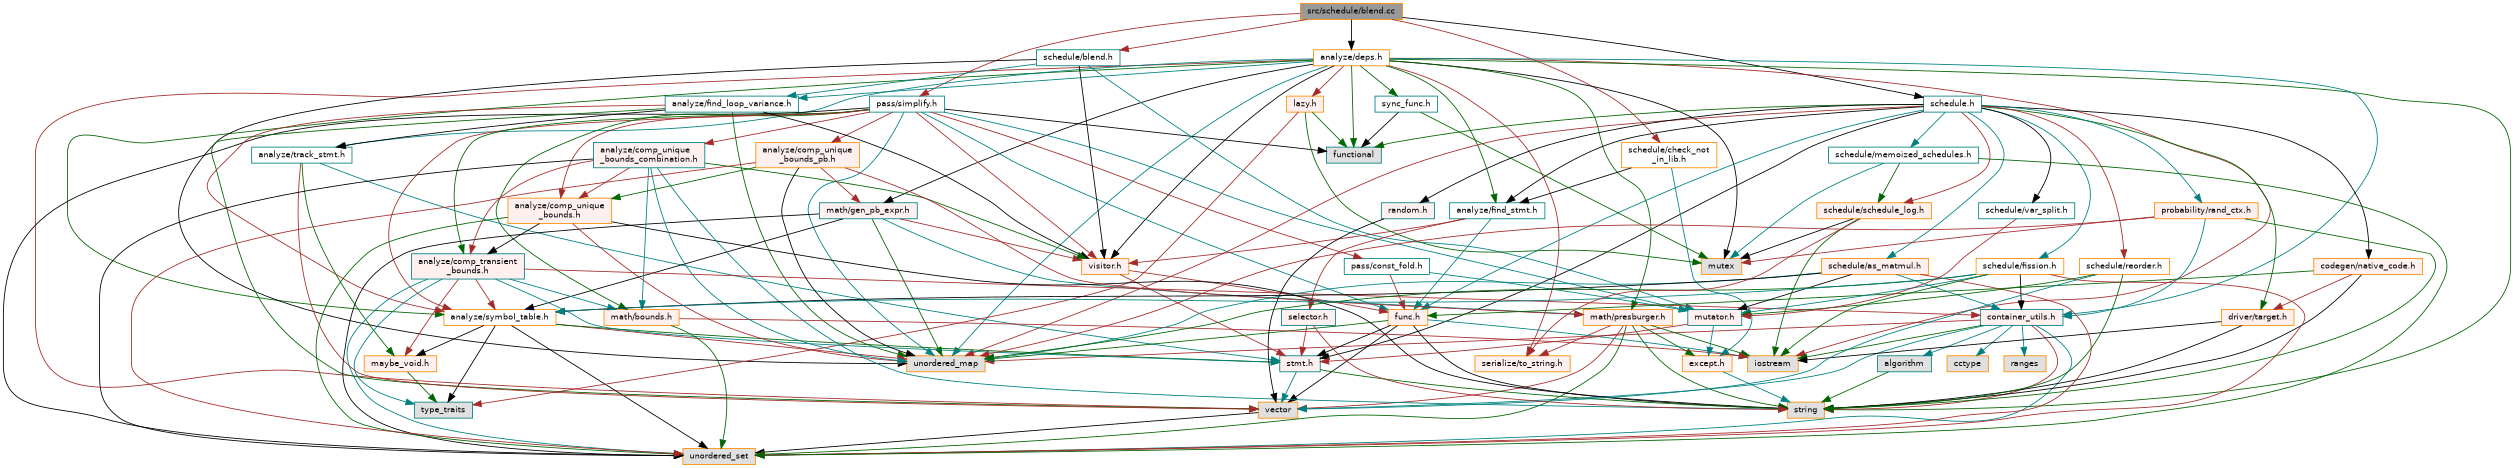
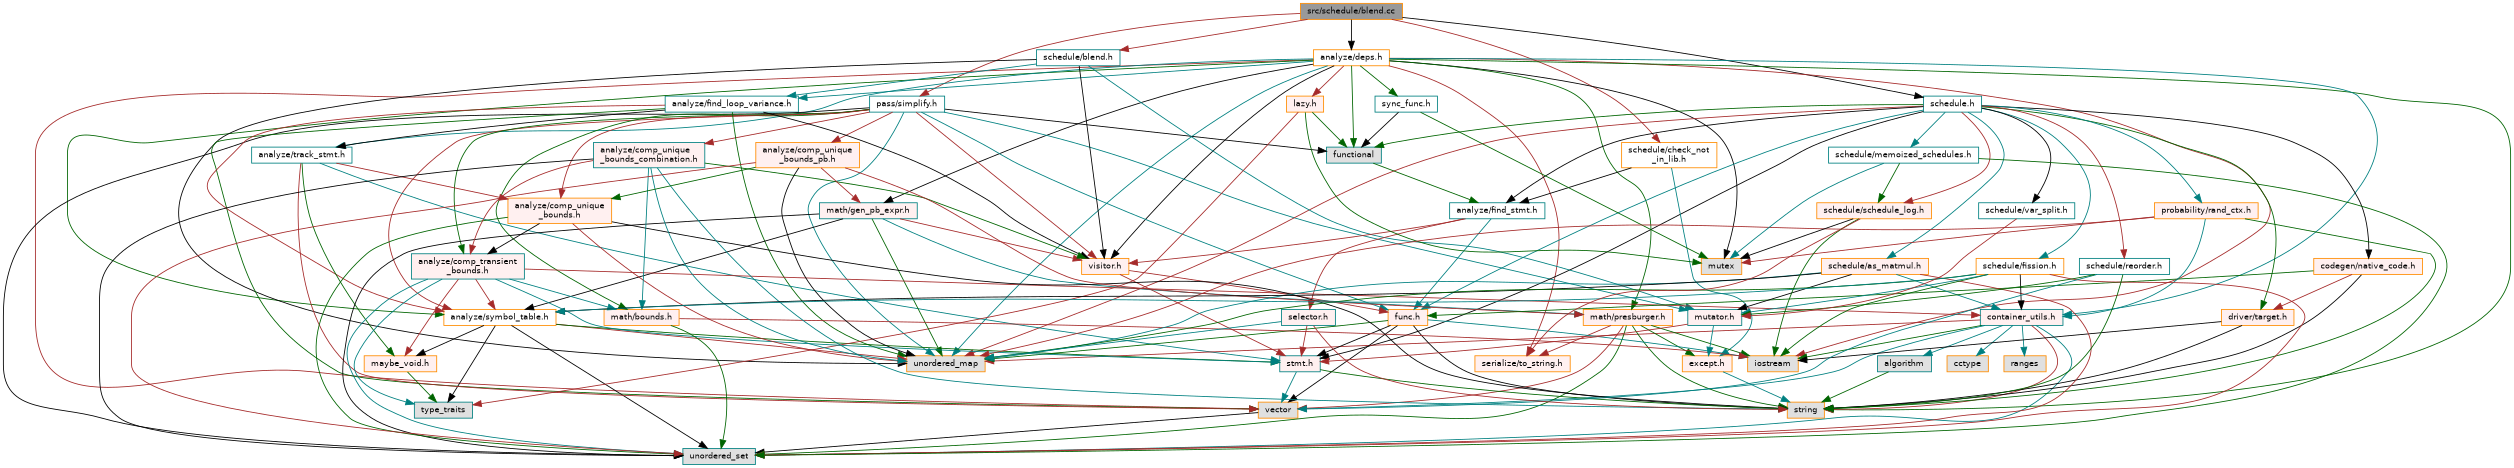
  digraph {
    node [color=darkorange fillcolor="#FFF0F0" fontname=Helvetica fontsize=10 shape=box style=filled]
    edge [color=brown fontname=Helvetica fontsize=10 labelfontname=Helvetica labelfontsize=10 style=solid]
    n1 [fillcolor=grey60 fontcolor=black height=0.2 label="src/schedule/blend.cc" width=0.4]
    n2 [fillcolor=white height=0.2 label="analyze/deps.h" width=0.4]
    n3 [color=teal fillcolor=white height=0.2 label="pass/simplify.h" width=0.4]
    n4 [color=teal fillcolor=white height=0.2 label="schedule.h" width=0.4]
    n5 [color=teal fillcolor=white height=0.2 label="schedule/blend.h" width=0.4]
    n6 [fillcolor=white height=0.2 label="schedule/check_not\l_in_lib.h" width=0.4]
    n7 [color=teal fillcolor="#E0E0E0" height=0.2 label=functional width=0.4]
    n8 [fillcolor="#E0E0E0" height=0.2 label=iostream width=0.4]
    n9 [fillcolor="#E0E0E0" height=0.2 label=mutex width=0.4]
    n10 [fillcolor="#E0E0E0" height=0.2 label=string width=0.4]
    n11 [fillcolor="#E0E0E0" height=0.2 label=unordered_map width=0.4]
    n12 [fillcolor="#E0E0E0" height=0.2 label=vector width=0.4]
    n13 [color=teal fillcolor=white height=0.2 label="analyze/find_loop_variance.h" width=0.4]
    n14 [fillcolor=white height=0.2 label="analyze/symbol_table.h" width=0.4]
    n15 [color=teal fillcolor=white height=0.2 label="analyze/track_stmt.h" width=0.4]
    n16 [height=0.2 label="visitor.h" width=0.4]
    n17 [color=teal fillcolor=white height=0.2 label="analyze/find_stmt.h" width=0.4]
    n18 [color=teal height=0.2 label="container_utils.h" width=0.4]
    n19 [height=0.2 label="lazy.h" width=0.4]
    n20 [color=teal height=0.2 label="math/gen_pb_expr.h" width=0.4]
    n21 [height=0.2 label="math/presburger.h" width=0.4]
    n22 [height=0.2 label="serialize/to_string.h" width=0.4]
    n23 [color=teal fillcolor=white height=0.2 label="sync_func.h" width=0.4]
-   n24 [fillcolor="#E0E0E0" height=0.2 label=unordered_set width=0.4]
+   n24 [color=teal fillcolor="#E0E0E0" height=0.2 label=unordered_set width=0.4]
    n25 [height=0.2 label="func.h" width=0.4]
    n26 [color=teal height=0.2 label="analyze/comp_transient\l_bounds.h" width=0.4]
    n27 [height=0.2 label="math/bounds.h" width=0.4]
    n28 [height=0.2 label="analyze/comp_unique\l_bounds.h" width=0.4]
    n29 [color=teal height=0.2 label="analyze/comp_unique\l_bounds_combination.h" width=0.4]
    n30 [height=0.2 label="analyze/comp_unique\l_bounds_pb.h" width=0.4]
    n31 [color=teal height=0.2 label="mutator.h" width=0.4]
-   n32 [color=teal fillcolor=white height=0.2 label="pass/const_fold.h" width=0.4]
    n33 [color=teal height=0.2 label="stmt.h" width=0.4]
    n34 [height=0.2 label="codegen/native_code.h" width=0.4]
    n35 [height=0.2 label="driver/target.h" width=0.4]
    n36 [height=0.2 label="probability/rand_ctx.h" width=0.4]
-   n37 [color=teal height=0.2 label="random.h" width=0.4]
    n38 [height=0.2 label="schedule/as_matmul.h" width=0.4]
    n39 [fillcolor=white height=0.2 label="schedule/fission.h" width=0.4]
    n40 [color=teal fillcolor=white height=0.2 label="schedule/memoized_schedules.h" width=0.4]
    n41 [height=0.2 label="schedule/schedule_log.h" width=0.4]
-   n42 [fillcolor=white height=0.2 label="schedule/reorder.h" width=0.4]
+   n42 [color=teal fillcolor=white height=0.2 label="schedule/reorder.h" width=0.4]
    n43 [color=teal fillcolor=white height=0.2 label="schedule/var_split.h" width=0.4]
    n44 [height=0.2 label="except.h" width=0.4]
    n45 [color=teal fillcolor="#E0E0E0" height=0.2 label=type_traits width=0.4]
    n46 [height=0.2 label="maybe_void.h" width=0.4]
    n47 [color=teal height=0.2 label="selector.h" width=0.4]
    n48 [color=teal fillcolor="#E0E0E0" height=0.2 label=algorithm width=0.4]
    n49 [fillcolor="#E0E0E0" height=0.2 label=cctype width=0.4]
    n50 [fillcolor="#E0E0E0" height=0.2 label=ranges width=0.4]
    n1 -> n2 [color=black]
    n1 -> n3
    n1 -> n4 [color=black]
    n1 -> n5
    n1 -> n6
    n2 -> n7 [color=darkgreen]
    n2 -> n8
    n2 -> n9 [color=black]
    n2 -> n10 [color=darkgreen]
    n2 -> n11 [color=teal]
    n2 -> n12
    n2 -> n13 [color=teal]
    n2 -> n14 [color=darkgreen]
    n2 -> n15 [color=teal]
    n2 -> n16 [color=black]
-   n2 -> n17 [color=darkgreen]
+   n7 -> n17 [color=darkgreen]
    n2 -> n18 [color=teal]
    n2 -> n19
    n2 -> n20 [color=black]
    n2 -> n21 [color=darkgreen]
    n2 -> n22
    n2 -> n23 [color=darkgreen]
    n3 -> n7 [color=black]
    n3 -> n11 [color=teal]
    n3 -> n14
    n3 -> n16
    n3 -> n24 [color=black]
    n3 -> n25 [color=teal]
    n3 -> n26 [color=darkgreen]
    n3 -> n27 [color=darkgreen]
    n3 -> n28
    n3 -> n29
    n3 -> n30
    n3 -> n31 [color=teal]
-   n3 -> n32
    n4 -> n7 [color=darkgreen]
    n4 -> n11
    n4 -> n17 [color=black]
    n4 -> n25 [color=teal]
    n4 -> n33 [color=black]
    n4 -> n34 [color=black]
    n4 -> n35 [color=darkgreen]
    n4 -> n36 [color=teal]
-   n4 -> n37 [color=black]
    n4 -> n38 [color=teal]
    n4 -> n39 [color=teal]
    n4 -> n40 [color=teal]
    n4 -> n41
    n4 -> n42
    n4 -> n43 [color=black]
    n5 -> n11 [color=black]
    n5 -> n13 [color=teal]
    n5 -> n16 [color=black]
    n5 -> n31 [color=teal]
    n6 -> n17 [color=black]
    n6 -> n44 [color=teal]
    n12 -> n24 [color=black]
    n13 -> n11 [color=darkgreen]
    n13 -> n12 [color=darkgreen]
    n13 -> n14
    n13 -> n15 [color=black]
    n13 -> n16 [color=black]
    n14 -> n11
    n14 -> n24 [color=black]
    n14 -> n33 [color=darkgreen]
    n14 -> n45 [color=black]
    n14 -> n46 [color=black]
    n15 -> n12
    n15 -> n33 [color=teal]
    n15 -> n46 [color=darkgreen]
    n16 -> n25
    n16 -> n33
    n17 -> n16
    n17 -> n25 [color=teal]
    n17 -> n47
    n18 -> n8 [color=darkgreen]
    n18 -> n10
    n18 -> n11
    n18 -> n12 [color=teal]
    n18 -> n24 [color=teal]
    n18 -> n48 [color=teal]
    n18 -> n49 [color=teal]
    n18 -> n50 [color=teal]
    n19 -> n7 [color=darkgreen]
    n19 -> n9 [color=darkgreen]
    n19 -> n45
    n20 -> n11 [color=darkgreen]
    n20 -> n14 [color=black]
    n20 -> n16
    n20 -> n21 [color=teal]
    n20 -> n24 [color=black]
    n21 -> n8 [color=darkgreen]
    n21 -> n10 [color=darkgreen]
    n21 -> n12
    n21 -> n22
    n21 -> n24 [color=darkgreen]
    n21 -> n44 [color=darkgreen]
    n23 -> n7 [color=black]
    n23 -> n9 [color=darkgreen]
    n25 -> n8 [color=teal]
    n25 -> n10 [color=black]
    n25 -> n11 [color=darkgreen]
    n25 -> n12 [color=black]
    n25 -> n33 [color=black]
    n26 -> n14
    n26 -> n18
    n26 -> n24 [color=teal]
    n26 -> n27 [color=teal]
    n26 -> n33 [color=teal]
    n26 -> n45 [color=teal]
    n26 -> n46
    n27 -> n8
    n27 -> n24 [color=darkgreen]
    n28 -> n10 [color=black]
    n28 -> n11
    n28 -> n24 [color=darkgreen]
    n28 -> n26 [color=black]
    n29 -> n10 [color=teal]
    n29 -> n11 [color=teal]
    n29 -> n16 [color=darkgreen]
    n29 -> n24 [color=black]
    n29 -> n26
    n29 -> n27 [color=teal]
-   n29 -> n28
+   n15 -> n28
    n30 -> n11 [color=black]
    n30 -> n20
    n30 -> n21
    n30 -> n24
    n30 -> n28 [color=darkgreen]
    n31 -> n33
    n31 -> n44 [color=teal]
-   n32 -> n25
-   n32 -> n31 [color=teal]
    n33 -> n10 [color=darkgreen]
    n33 -> n12 [color=teal]
    n34 -> n10 [color=black]
    n34 -> n25 [color=darkgreen]
    n34 -> n35
    n35 -> n8 [color=black]
    n35 -> n10 [color=black]
    n36 -> n9
    n36 -> n10 [color=darkgreen]
    n36 -> n11
    n36 -> n18 [color=teal]
-   n37 -> n12 [color=black]
    n38 -> n11 [color=teal]
    n38 -> n14 [color=black]
    n38 -> n18 [color=teal]
    n38 -> n24
    n38 -> n31 [color=black]
    n39 -> n8 [color=darkgreen]
    n39 -> n11 [color=darkgreen]
    n39 -> n14 [color=teal]
    n39 -> n18 [color=black]
    n39 -> n24
    n39 -> n31 [color=teal]
    n40 -> n9 [color=teal]
    n40 -> n24 [color=darkgreen]
    n40 -> n41 [color=darkgreen]
    n41 -> n8 [color=darkgreen]
    n41 -> n9 [color=black]
    n41 -> n22
    n42 -> n10 [color=darkgreen]
    n42 -> n12 [color=teal]
    n42 -> n31 [color=darkgreen]
    n43 -> n31
    n44 -> n10 [color=teal]
    n46 -> n45 [color=darkgreen]
    n47 -> n10
+   n47 -> n11 [color=teal]
    n47 -> n33
    n48 -> n10 [color=darkgreen]
  }
